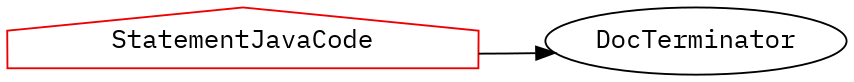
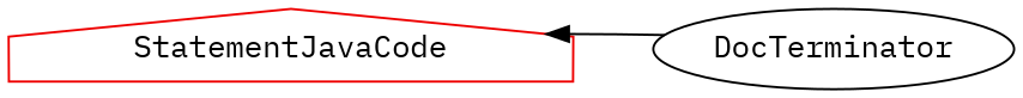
  digraph {
    rankdir=LR
    fontname="IBM Plex Mono"
    node [fontname="IBM Plex Mono"]
    n1 [color=red2 label=StatementJavaCode shape=house]
    DocTerminator [shape=ellipse]
-   n1 -> DocTerminator [fontname="IBM Plex Mono"]
+   DocTerminator -> n1 [fontname="IBM Plex Mono"]
  }
